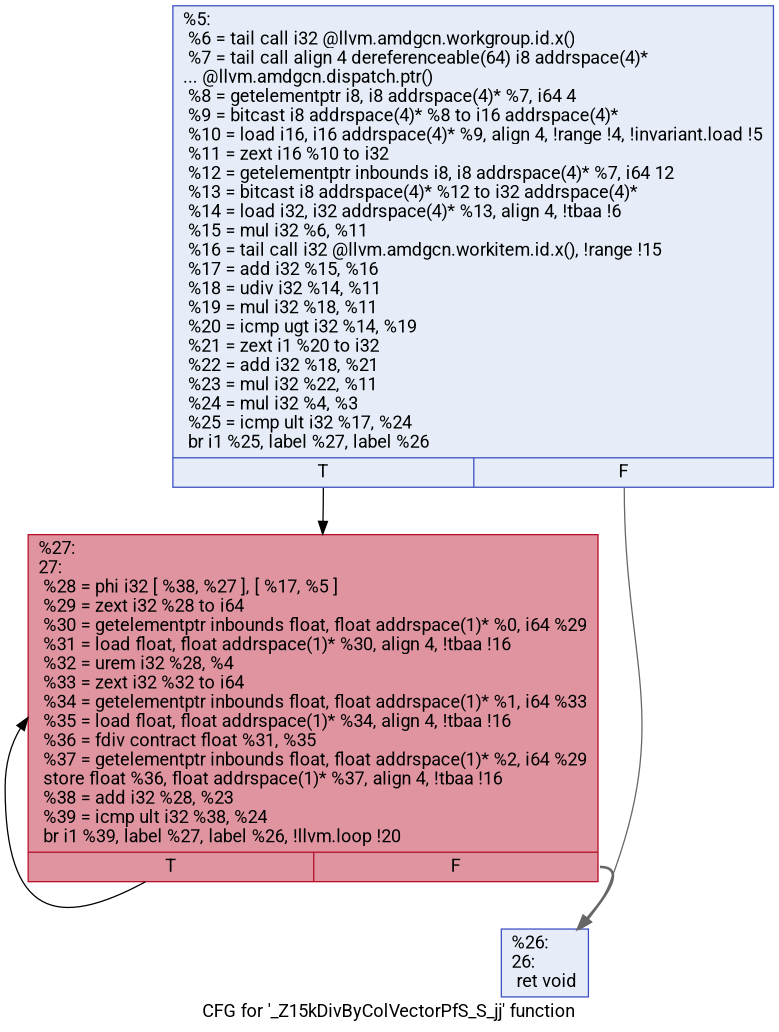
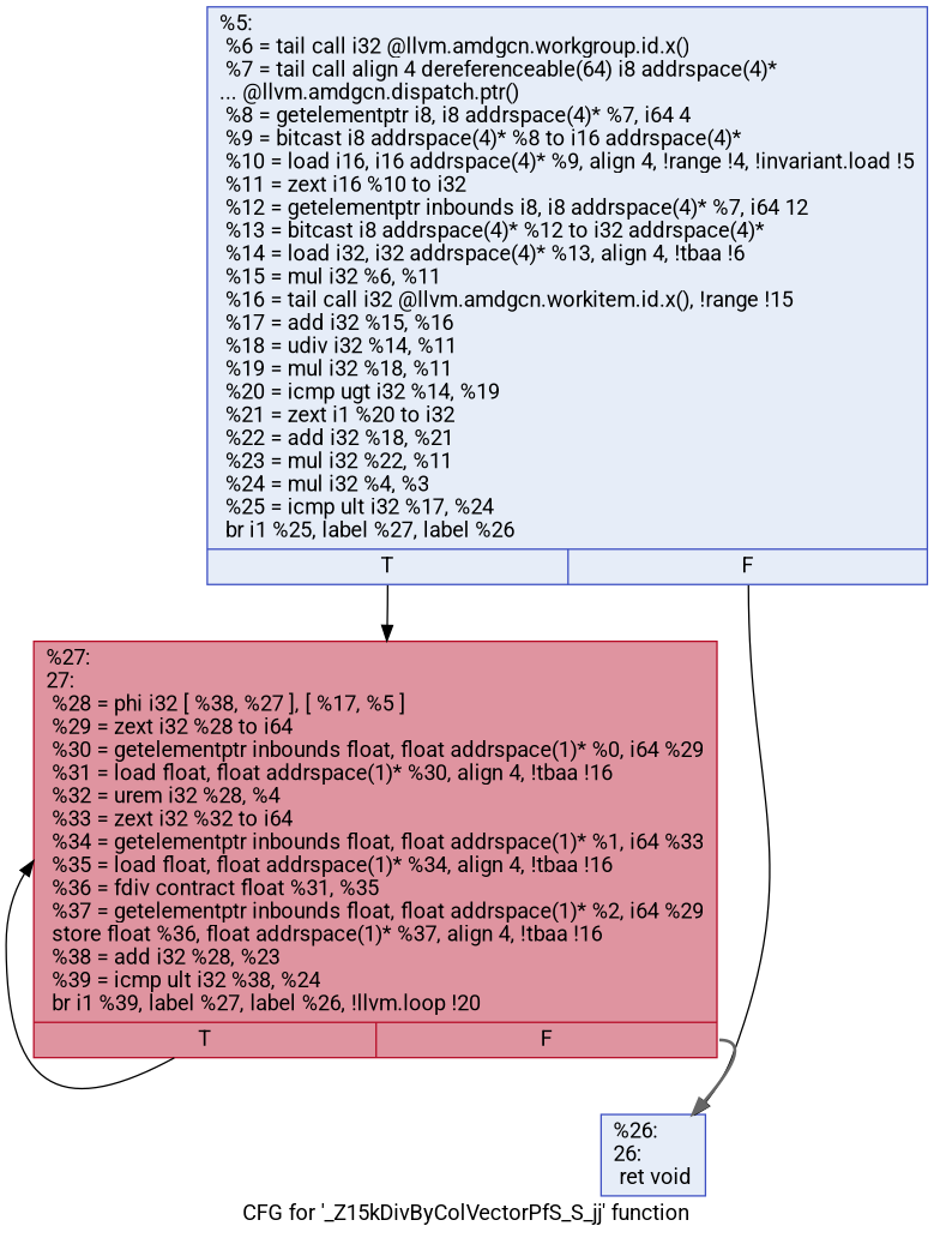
  digraph {
    label="CFG for '_Z15kDivByColVectorPfS_S_jj' function"
    fontname=Roboto
    node [color="#3d50c3ff" fillcolor="#c7d7f070" shape=record style=filled fontname=Roboto]
    edge [tailport=s0 color=black style=solid fontname=Roboto]
    n1 [label="{%5:\l  %6 = tail call i32 @llvm.amdgcn.workgroup.id.x()\l  %7 = tail call align 4 dereferenceable(64) i8 addrspace(4)*\l... @llvm.amdgcn.dispatch.ptr()\l  %8 = getelementptr i8, i8 addrspace(4)* %7, i64 4\l  %9 = bitcast i8 addrspace(4)* %8 to i16 addrspace(4)*\l  %10 = load i16, i16 addrspace(4)* %9, align 4, !range !4, !invariant.load !5\l  %11 = zext i16 %10 to i32\l  %12 = getelementptr inbounds i8, i8 addrspace(4)* %7, i64 12\l  %13 = bitcast i8 addrspace(4)* %12 to i32 addrspace(4)*\l  %14 = load i32, i32 addrspace(4)* %13, align 4, !tbaa !6\l  %15 = mul i32 %6, %11\l  %16 = tail call i32 @llvm.amdgcn.workitem.id.x(), !range !15\l  %17 = add i32 %15, %16\l  %18 = udiv i32 %14, %11\l  %19 = mul i32 %18, %11\l  %20 = icmp ugt i32 %14, %19\l  %21 = zext i1 %20 to i32\l  %22 = add i32 %18, %21\l  %23 = mul i32 %22, %11\l  %24 = mul i32 %4, %3\l  %25 = icmp ult i32 %17, %24\l  br i1 %25, label %27, label %26\l|{<s0>T|<s1>F}}"]
    n2 [color="#b70d28ff" fillcolor="#b70d2870" label="{%27:\l27:                                               \l  %28 = phi i32 [ %38, %27 ], [ %17, %5 ]\l  %29 = zext i32 %28 to i64\l  %30 = getelementptr inbounds float, float addrspace(1)* %0, i64 %29\l  %31 = load float, float addrspace(1)* %30, align 4, !tbaa !16\l  %32 = urem i32 %28, %4\l  %33 = zext i32 %32 to i64\l  %34 = getelementptr inbounds float, float addrspace(1)* %1, i64 %33\l  %35 = load float, float addrspace(1)* %34, align 4, !tbaa !16\l  %36 = fdiv contract float %31, %35\l  %37 = getelementptr inbounds float, float addrspace(1)* %2, i64 %29\l  store float %36, float addrspace(1)* %37, align 4, !tbaa !16\l  %38 = add i32 %28, %23\l  %39 = icmp ult i32 %38, %24\l  br i1 %39, label %27, label %26, !llvm.loop !20\l|{<s0>T|<s1>F}}"]
    n3 [label="{%26:\l26:                                               \l  ret void\l}"]
    n1 -> n2
-   n1 -> n3 [tailport=s1 color=gray40]
+   n1 -> n3 [tailport=s1]
    n2 -> n2
    n2 -> n3 [tailport=s1 color=gray40 style=bold]
  }
